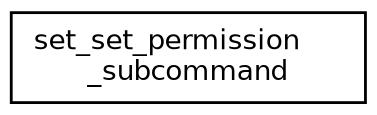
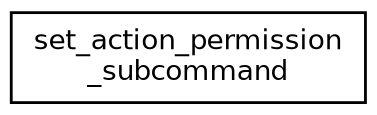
  digraph {
    rankdir=LR
-   n1 [color=black fillcolor=white fontname=Helvetica fontsize=10 height=0.2 label="set_set_permission\l_subcommand" shape=record style=filled width=0.4]
+   n1 [color=black fillcolor=white fontname=Helvetica fontsize=10 height=0.2 label="set_action_permission\l_subcommand" shape=record style=filled width=0.4]
  }
